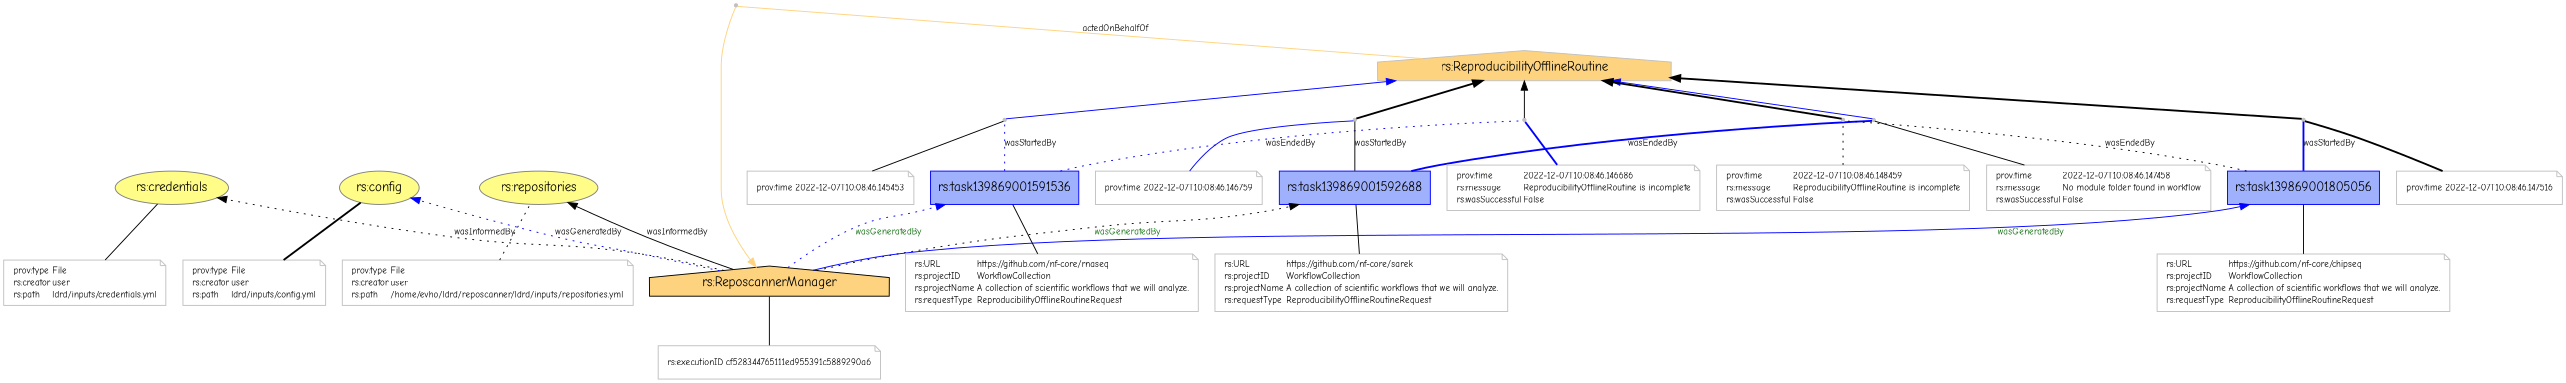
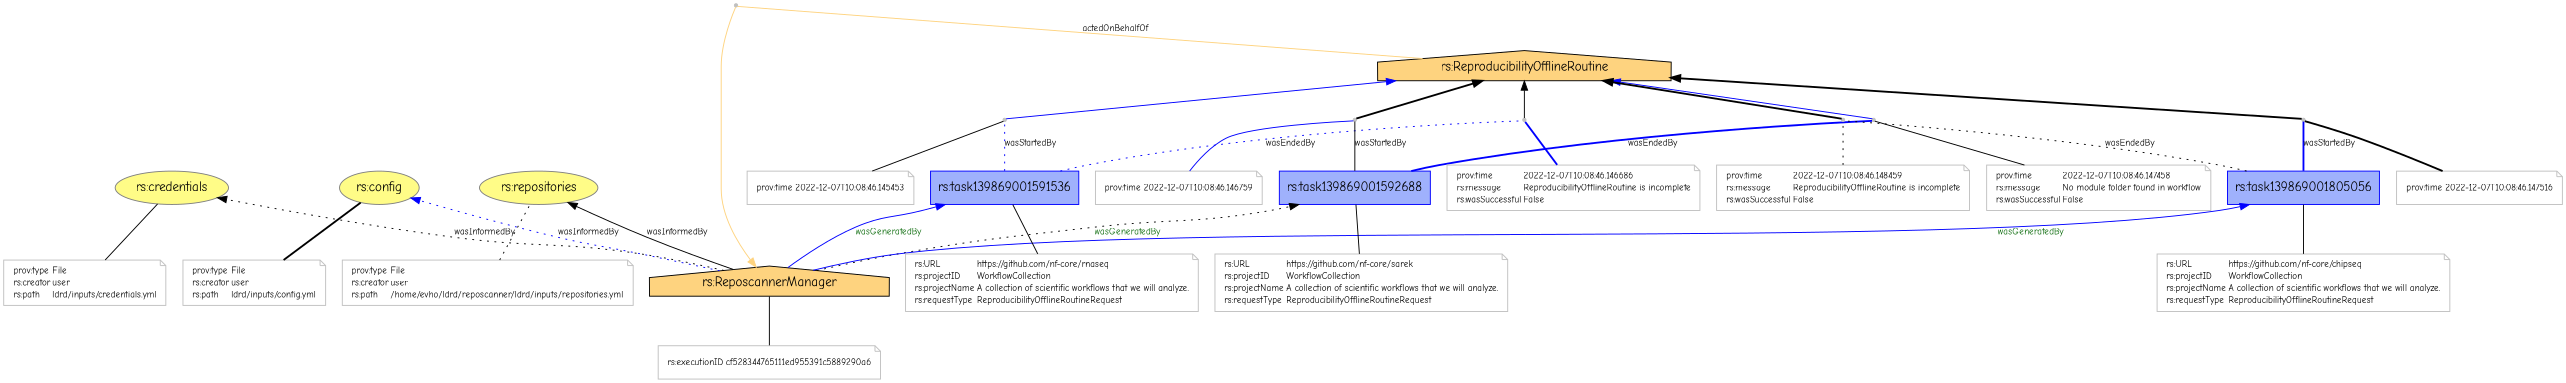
  digraph {
    fontname="Comic Neue"
    rankdir=BT
    node [fontname="Comic Neue" shape=note color=gray]
    edge [color=black fontname="Comic Neue" fontsize=10.0 style=solid arrowhead=none]
    n1 [fillcolor="#FED37F" label="rs:ReposcannerManager" shape=house style=filled color=""]
    n2 [color="#808080" fillcolor="#FFFC87" label="rs:repositories" shape=oval style=filled]
    n3 [color="#808080" fillcolor="#FFFC87" label="rs:credentials" shape=oval style=filled]
    n4 [color="#808080" fillcolor="#FFFC87" label="rs:config" shape=oval style=filled]
    n5 [color="#0000FF" fillcolor="#9FB1FC" label="rs:task139869001591536" shape=box style=filled]
    n6 [color="#0000FF" fillcolor="#9FB1FC" label="rs:task139869001592688" shape=box style=filled]
    n7 [color="#0000FF" fillcolor="#9FB1FC" label="rs:task139869001805056" shape=box style=filled]
    b2 [shape=point]
    b3 [shape=point]
    b4 [shape=point]
    b5 [shape=point]
    b6 [shape=point]
    b7 [shape=point]
    n14 [fontcolor=black fontsize=10 label=<<TABLE cellpadding="0" border="0">     <TR>         <TD align="left" href="reposcanner/executionID">rs:executionID</TD>         <TD align="left">cf528344765111ed955391c5889290a6</TD>     </TR>     </TABLE>>]
    n15 [fontcolor=black fontsize=10 label=<<TABLE cellpadding="0" border="0">     <TR>         <TD align="left" href="http://www.w3.org/ns/prov#type">prov:type</TD>         <TD align="left">File</TD>     </TR>     <TR>         <TD align="left" href="reposcanner/creator">rs:creator</TD>         <TD align="left">user</TD>     </TR>     <TR>         <TD align="left" href="reposcanner/path">rs:path</TD>         <TD align="left">/home/evho/ldrd/reposcanner/ldrd/inputs/repositories.yml</TD>     </TR>     </TABLE>>]
    n16 [fontcolor=black fontsize=10 label=<<TABLE cellpadding="0" border="0">     <TR>         <TD align="left" href="http://www.w3.org/ns/prov#type">prov:type</TD>         <TD align="left">File</TD>     </TR>     <TR>         <TD align="left" href="reposcanner/creator">rs:creator</TD>         <TD align="left">user</TD>     </TR>     <TR>         <TD align="left" href="reposcanner/path">rs:path</TD>         <TD align="left">ldrd/inputs/credentials.yml</TD>     </TR>     </TABLE>>]
    n17 [fontcolor=black fontsize=10 label=<<TABLE cellpadding="0" border="0">     <TR>         <TD align="left" href="http://www.w3.org/ns/prov#type">prov:type</TD>         <TD align="left">File</TD>     </TR>     <TR>         <TD align="left" href="reposcanner/creator">rs:creator</TD>         <TD align="left">user</TD>     </TR>     <TR>         <TD align="left" href="reposcanner/path">rs:path</TD>         <TD align="left">ldrd/inputs/config.yml</TD>     </TR>     </TABLE>>]
-   n18 [fillcolor="#FED37F" label="rs:ReproducibilityOfflineRoutine" shape=house style=filled]
+   n18 [fillcolor="#FED37F" label="rs:ReproducibilityOfflineRoutine" shape=house style=filled color=""]
    b1 [shape=point]
    n20 [fontcolor=black fontsize=10 label=<<TABLE cellpadding="0" border="0">     <TR>         <TD align="left" href="reposcanner/URL">rs:URL</TD>         <TD align="left">https://github.com/nf-core/rnaseq</TD>     </TR>     <TR>         <TD align="left" href="reposcanner/projectID">rs:projectID</TD>         <TD align="left">WorkflowCollection</TD>     </TR>     <TR>         <TD align="left" href="reposcanner/projectName">rs:projectName</TD>         <TD align="left">A collection of scientific workflows that we will analyze.</TD>     </TR>     <TR>         <TD align="left" href="reposcanner/requestType">rs:requestType</TD>         <TD align="left">ReproducibilityOfflineRoutineRequest</TD>     </TR>     </TABLE>>]
    n21 [fontcolor=black fontsize=10 label=<<TABLE cellpadding="0" border="0">     <TR>         <TD align="left" href="reposcanner/URL">rs:URL</TD>         <TD align="left">https://github.com/nf-core/sarek</TD>     </TR>     <TR>         <TD align="left" href="reposcanner/projectID">rs:projectID</TD>         <TD align="left">WorkflowCollection</TD>     </TR>     <TR>         <TD align="left" href="reposcanner/projectName">rs:projectName</TD>         <TD align="left">A collection of scientific workflows that we will analyze.</TD>     </TR>     <TR>         <TD align="left" href="reposcanner/requestType">rs:requestType</TD>         <TD align="left">ReproducibilityOfflineRoutineRequest</TD>     </TR>     </TABLE>>]
    n22 [fontcolor=black fontsize=10 label=<<TABLE cellpadding="0" border="0">     <TR>         <TD align="left" href="reposcanner/URL">rs:URL</TD>         <TD align="left">https://github.com/nf-core/chipseq</TD>     </TR>     <TR>         <TD align="left" href="reposcanner/projectID">rs:projectID</TD>         <TD align="left">WorkflowCollection</TD>     </TR>     <TR>         <TD align="left" href="reposcanner/projectName">rs:projectName</TD>         <TD align="left">A collection of scientific workflows that we will analyze.</TD>     </TR>     <TR>         <TD align="left" href="reposcanner/requestType">rs:requestType</TD>         <TD align="left">ReproducibilityOfflineRoutineRequest</TD>     </TR>     </TABLE>>]
    n23 [fontcolor=black fontsize=10 label=<<TABLE cellpadding="0" border="0">     <TR>         <TD align="left" href="http://www.w3.org/ns/prov#time">prov:time</TD>         <TD align="left">2022-12-07T10:08:46.145453</TD>     </TR>     </TABLE>>]
    n24 [fontcolor=black fontsize=10 label=<<TABLE cellpadding="0" border="0">     <TR>         <TD align="left" href="http://www.w3.org/ns/prov#time">prov:time</TD>         <TD align="left">2022-12-07T10:08:46.146686</TD>     </TR>     <TR>         <TD align="left" href="reposcanner/message">rs:message</TD>         <TD align="left">ReproducibilityOfflineRoutine is incomplete</TD>     </TR>     <TR>         <TD align="left" href="reposcanner/wasSuccessful">rs:wasSuccessful</TD>         <TD align="left">False</TD>     </TR>     </TABLE>>]
    n25 [fontcolor=black fontsize=10 label=<<TABLE cellpadding="0" border="0">     <TR>         <TD align="left" href="http://www.w3.org/ns/prov#time">prov:time</TD>         <TD align="left">2022-12-07T10:08:46.146759</TD>     </TR>     </TABLE>>]
    n26 [fontcolor=black fontsize=10 label=<<TABLE cellpadding="0" border="0">     <TR>         <TD align="left" href="http://www.w3.org/ns/prov#time">prov:time</TD>         <TD align="left">2022-12-07T10:08:46.147458</TD>     </TR>     <TR>         <TD align="left" href="reposcanner/message">rs:message</TD>         <TD align="left">No module folder found in workflow</TD>     </TR>     <TR>         <TD align="left" href="reposcanner/wasSuccessful">rs:wasSuccessful</TD>         <TD align="left">False</TD>     </TR>     </TABLE>>]
    n27 [fontcolor=black fontsize=10 label=<<TABLE cellpadding="0" border="0">     <TR>         <TD align="left" href="http://www.w3.org/ns/prov#time">prov:time</TD>         <TD align="left">2022-12-07T10:08:46.147516</TD>     </TR>     </TABLE>>]
    n28 [fontcolor=black fontsize=10 label=<<TABLE cellpadding="0" border="0">     <TR>         <TD align="left" href="http://www.w3.org/ns/prov#time">prov:time</TD>         <TD align="left">2022-12-07T10:08:46.148459</TD>     </TR>     <TR>         <TD align="left" href="reposcanner/message">rs:message</TD>         <TD align="left">ReproducibilityOfflineRoutine is incomplete</TD>     </TR>     <TR>         <TD align="left" href="reposcanner/wasSuccessful">rs:wasSuccessful</TD>         <TD align="left">False</TD>     </TR>     </TABLE>>]
    n1 -> n2 [label=wasInformedBy arrowhead=""]
    n1 -> n3 [label=wasInformedBy style=dotted arrowhead=""]
-   n1 -> n4 [color=blue label=wasGeneratedBy style=dotted arrowhead=""]
-   n1 -> n5 [color=blue fontcolor=darkgreen label=wasGeneratedBy style=dotted arrowhead=""]
+   n1 -> n4 [color=blue label=wasInformedBy style=dotted arrowhead=""]
+   n1 -> n5 [color=blue fontcolor=darkgreen label=wasGeneratedBy arrowhead=""]
    n1 -> n6 [fontcolor=darkgreen label=wasGeneratedBy style=dotted arrowhead=""]
    n1 -> n7 [color=blue fontcolor=darkgreen label=wasGeneratedBy arrowhead=""]
    n5 -> b2 [color=blue label=wasStartedBy style=dotted]
    n5 -> b3 [color=blue label=wasEndedBy style=dotted]
    n6 -> b4 [label=wasStartedBy]
    n6 -> b5 [color=blue label=wasEndedBy style=bold]
    n7 -> b6 [color=blue label=wasStartedBy style=bold]
    n7 -> b7 [label=wasEndedBy style=dotted]
    b2 -> n18 [color=blue arrowhead=""]
    b3 -> n18 [arrowhead=""]
    b4 -> n18 [style=bold arrowhead=""]
    b5 -> n18 [color=blue arrowhead=""]
    b6 -> n18 [style=bold arrowhead=""]
    b7 -> n18 [style=bold arrowhead=""]
    n14 -> n1 [fontsize=""]
    n15 -> n2 [style=dotted fontsize=""]
    n16 -> n3 [fontsize=""]
    n17 -> n4 [style=bold fontsize=""]
    n18 -> b1 [color="#FED37F" label=actedOnBehalfOf style=""]
    b1 -> n1 [color="#FED37F" style="" arrowhead=""]
    n20 -> n5 [fontsize=""]
    n21 -> n6 [fontsize=""]
    n22 -> n7 [fontsize=""]
    n23 -> b2 [fontsize=""]
    n24 -> b3 [color=blue style=bold fontsize=""]
    n25 -> b4 [color=blue fontsize=""]
    n26 -> b5 [fontsize=""]
    n27 -> b6 [style=bold fontsize=""]
    n28 -> b7 [style=dotted fontsize=""]
  }
